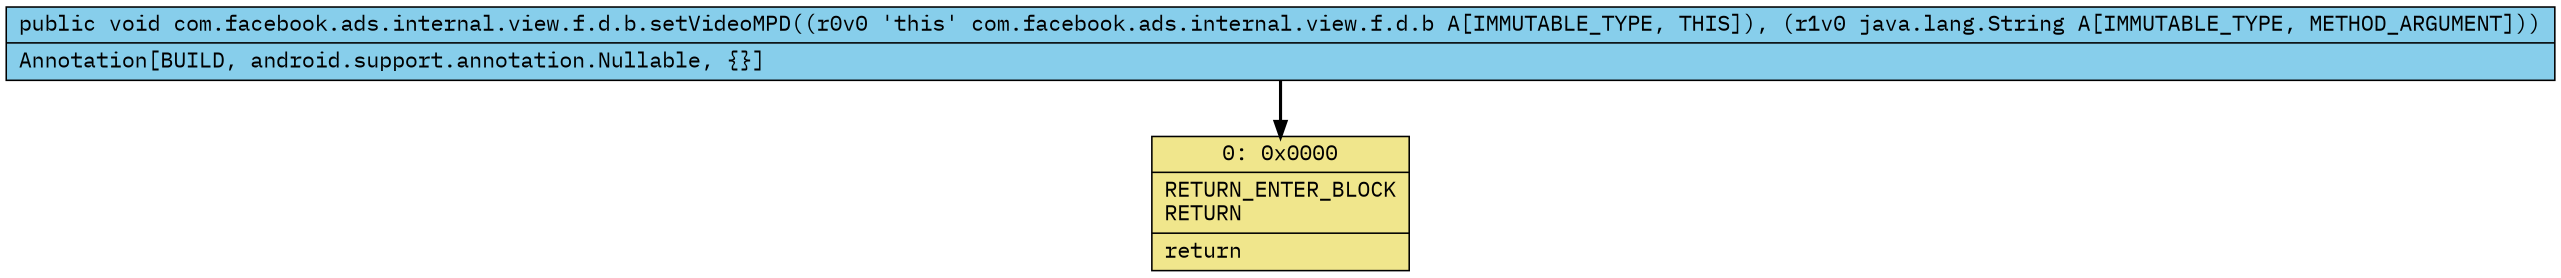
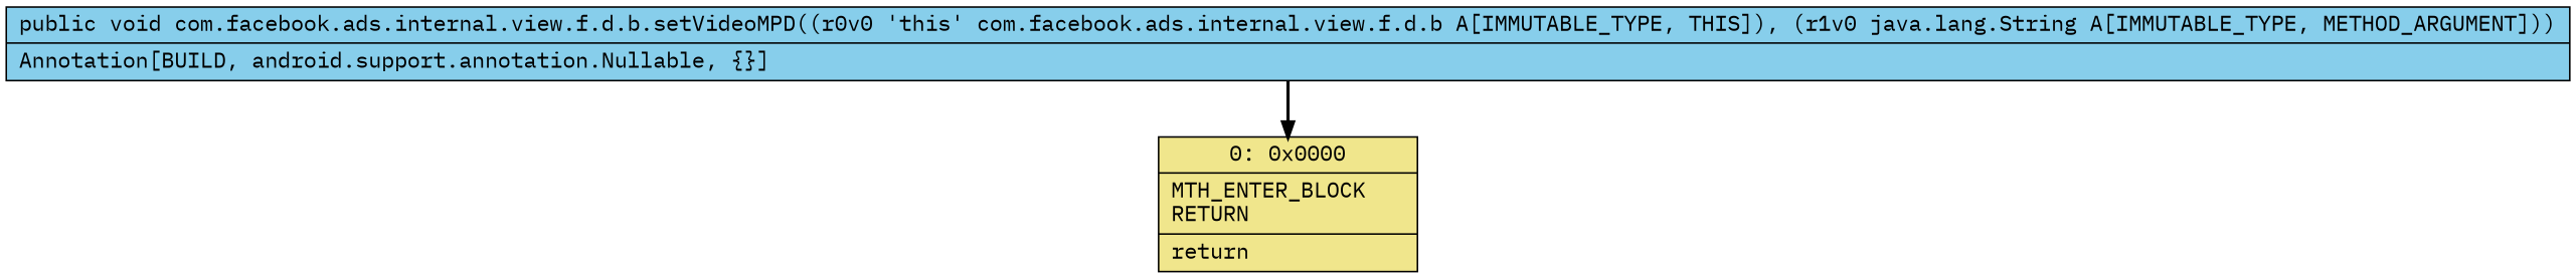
  digraph {
    fontname="IBM Plex Mono"
    node [shape=record style=filled fontname="IBM Plex Mono"]
-   n1 [label="{0\:\ 0x0000|RETURN_ENTER_BLOCK\lRETURN\l|return\l}" fillcolor=khaki]
+   n1 [label="{0\:\ 0x0000|MTH_ENTER_BLOCK\lRETURN\l|return\l}" fillcolor=khaki]
    n2 [label="{public void com.facebook.ads.internal.view.f.d.b.setVideoMPD((r0v0 'this' com.facebook.ads.internal.view.f.d.b A[IMMUTABLE_TYPE, THIS]), (r1v0 java.lang.String A[IMMUTABLE_TYPE, METHOD_ARGUMENT]))  | Annotation[BUILD, android.support.annotation.Nullable, \{\}]\l}" fillcolor=skyblue]
    n2 -> n1 [style=bold fontname="IBM Plex Mono"]
  }
